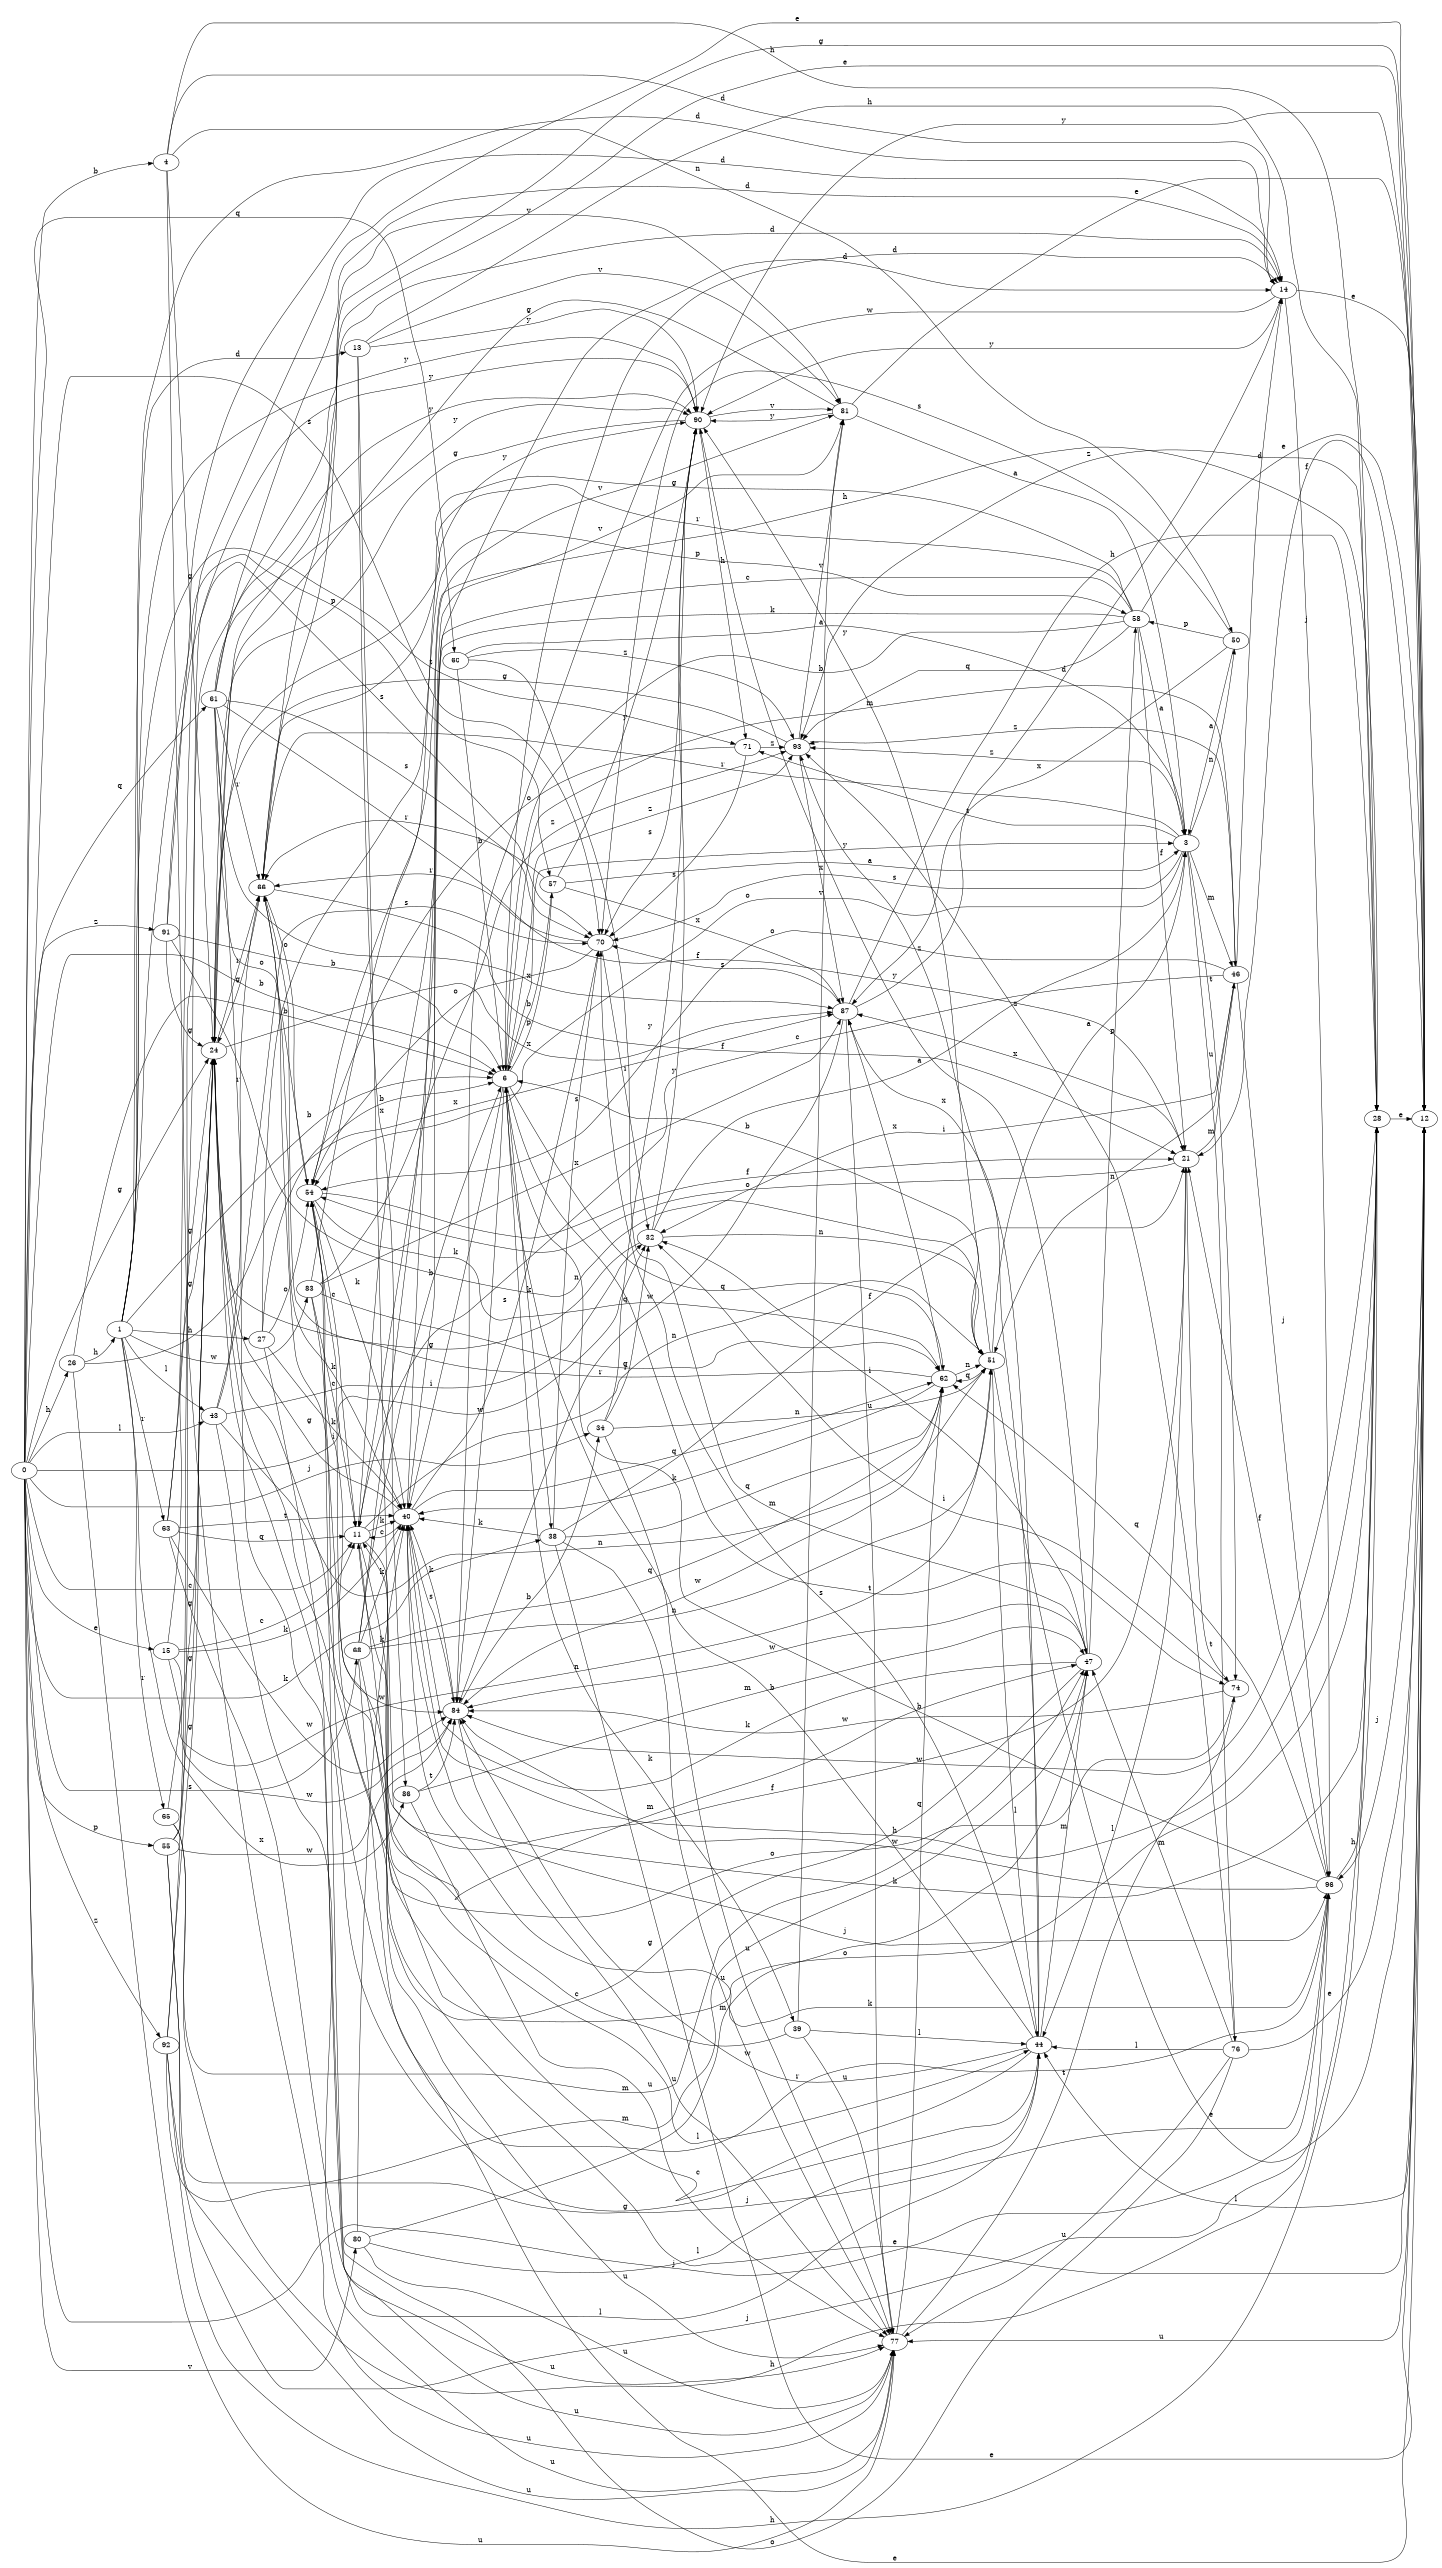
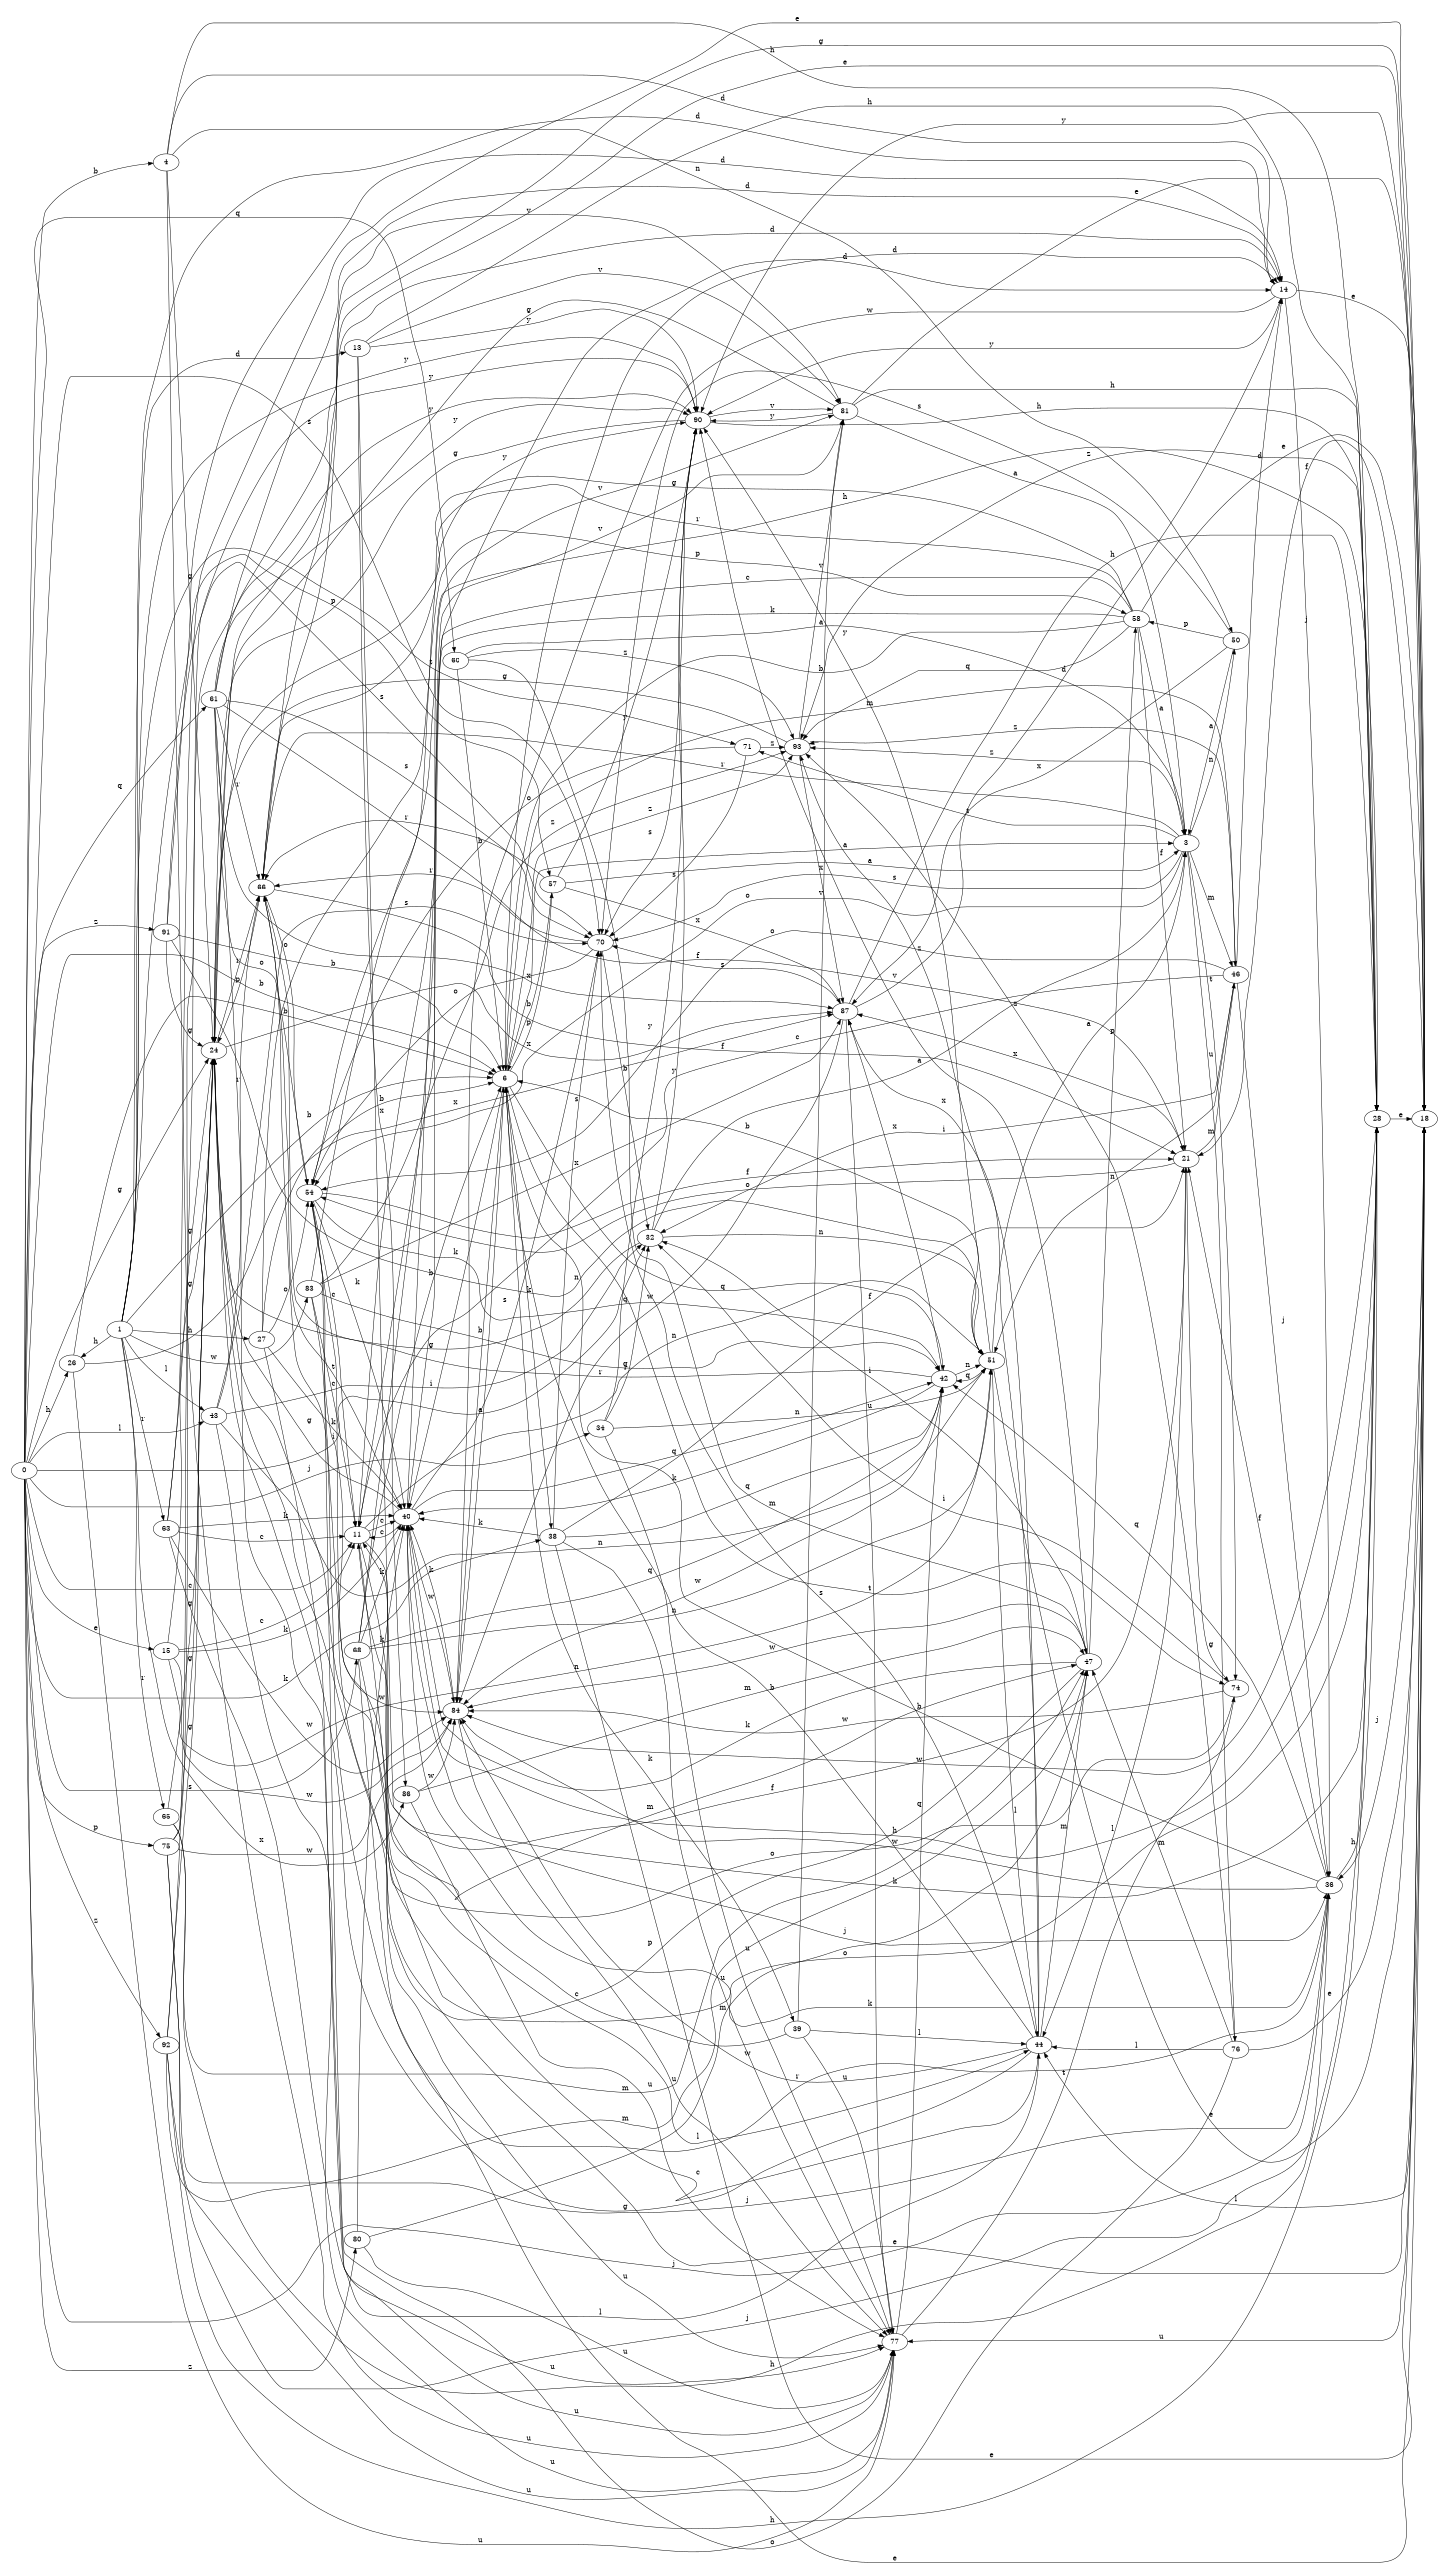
  strict digraph {
    rankdir=LR
    0
    4
    6
    11
    15
    24
    26
    32
    34
-   36 [label=96]
+   36
    38
    43
-   55
+   55 [label=75]
    60
    61
    68
    70
    80
    91
    92
    14
    50
    28
    77
    57
    3
    46
    74
    93
    39
    40
-   62
+   62 [label=42]
    84
-   18 [label=12]
+   18
    21
    44
    51
    81
    66
    87
    47
    90
    54
    1
    13
    27
    63
    65
    71
    83
    86
    58
    76
    0 -> 4 [label=b]
    0 -> 6 [label=b]
    0 -> 11 [label=c]
    0 -> 15 [label=e]
    0 -> 24 [label=g]
    0 -> 26 [label=h]
    0 -> 32 [label=i]
    0 -> 34 [label=j]
    0 -> 36 [label=j]
    0 -> 38 [label=k]
    0 -> 43 [label=l]
    0 -> 55 [label=p]
    0 -> 60 [label=q]
    0 -> 61 [label=q]
    0 -> 68 [label=s]
    0 -> 70 [label=s]
-   0 -> 80 [label=v]
+   0 -> 80 [label=z]
    0 -> 91 [label=z]
    0 -> 92 [label=z]
    4 -> 24 [label=g]
    4 -> 14 [label=d]
    4 -> 50 [label=n]
    4 -> 28 [label=h]
    4 -> 77 [label=u]
    6 -> 38 [label=k]
    6 -> 14 [label=d]
    6 -> 57 [label=p]
-   6 -> 3 [label=y]
+   6 -> 3 [label=a]
    6 -> 46 [label=m]
    6 -> 74 [label=t]
    6 -> 93 [label=z]
    6 -> 39 [label=k]
    6 -> 40 [label=k]
    6 -> 62 [label=q]
-   6 -> 84 [label=w]
-   11 -> 40 [label=k]
+   6 -> 84 [label=a]
+   11 -> 40 [label=c]
    11 -> 18 [label=e]
    11 -> 21 [label=f]
    11 -> 44 [label=l]
    11 -> 51 [label=n]
    11 -> 81 [label=v]
    15 -> 11 [label=c]
    15 -> 24 [label=g]
    15 -> 40 [label=k]
    15 -> 84 [label=w]
    15 -> 51 [label=n]
    24 -> 66 [label=r]
    24 -> 87 [label=x]
    24 -> 47 [label=m]
    26 -> 6 [label=b]
    26 -> 77 [label=u]
    26 -> 87 [label=x]
    32 -> 24 [label=g]
    32 -> 3 [label=a]
    32 -> 51 [label=n]
    32 -> 90 [label=y]
    34 -> 32 [label=i]
    34 -> 77 [label=u]
    34 -> 51 [label=n]
    34 -> 90 [label=y]
    36 -> 6 [label=b]
    36 -> 28 [label=h]
    36 -> 40 [label=k]
    36 -> 62 [label=q]
    36 -> 84 [label=w]
    36 -> 21 [label=f]
    36 -> 66 [label=r]
    38 -> 70 [label=s]
    38 -> 77 [label=u]
    38 -> 40 [label=k]
    38 -> 62 [label=q]
    38 -> 18 [label=e]
    38 -> 21 [label=f]
    43 -> 32 [label=i]
    43 -> 70 [label=s]
    43 -> 77 [label=u]
    43 -> 51 [label=n]
    43 -> 66 [label=r]
    55 -> 24 [label=g]
    55 -> 36 [label=j]
    55 -> 77 [label=u]
    55 -> 84 [label=w]
    55 -> 90 [label=y]
    60 -> 6 [label=b]
    60 -> 3 [label=a]
    60 -> 93 [label=z]
    60 -> 47 [label=m]
    61 -> 70 [label=s]
    61 -> 14 [label=d]
    61 -> 77 [label=u]
    61 -> 21 [label=f]
    61 -> 81 [label=v]
    61 -> 66 [label=r]
    61 -> 87 [label=x]
    61 -> 90 [label=y]
    61 -> 54 [label=o]
    68 -> 6 [label=b]
    68 -> 77 [label=u]
    68 -> 40 [label=k]
    68 -> 62 [label=q]
    68 -> 18 [label=e]
    68 -> 51 [label=n]
    68 -> 81 [label=v]
-   70 -> 32 [label=i]
+   70 -> 32 [label=b]
    70 -> 66 [label=r]
    70 -> 54 [label=o]
    80 -> 77 [label=u]
    80 -> 40 [label=k]
-   80 -> 44 [label=l]
    80 -> 47 [label=m]
    91 -> 6 [label=b]
    91 -> 24 [label=g]
    91 -> 70 [label=s]
    91 -> 14 [label=d]
    91 -> 51 [label=n]
    92 -> 24 [label=g]
    92 -> 36 [label=j]
    92 -> 28 [label=h]
    92 -> 47 [label=m]
    92 -> 90 [label=y]
    14 -> 36 [label=j]
    14 -> 84 [label=w]
    14 -> 18 [label=e]
    14 -> 90 [label=y]
    50 -> 70 [label=s]
    50 -> 3 [label=a]
    50 -> 87 [label=x]
    50 -> 58 [label=p]
    28 -> 93 [label=z]
    28 -> 40 [label=k]
    28 -> 84 [label=w]
    28 -> 18 [label=e]
    28 -> 54 [label=o]
    77 -> 74 [label=t]
    77 -> 62 [label=q]
    57 -> 6 [label=b]
    57 -> 3 [label=a]
    57 -> 66 [label=r]
    57 -> 87 [label=x]
    57 -> 90 [label=y]
    3 -> 70 [label=s]
    3 -> 50 [label=n]
    3 -> 46 [label=m]
    3 -> 74 [label=t]
    3 -> 93 [label=z]
    3 -> 66 [label=r]
    3 -> 54 [label=o]
    3 -> 71 [label=t]
    3 -> 76 [label=u]
    46 -> 11 [label=c]
    46 -> 32 [label=i]
    46 -> 36 [label=j]
    46 -> 14 [label=d]
    46 -> 93 [label=z]
    46 -> 51 [label=n]
    46 -> 54 [label=o]
    74 -> 32 [label=i]
    74 -> 84 [label=w]
    74 -> 54 [label=o]
    93 -> 24 [label=g]
    93 -> 81 [label=v]
    93 -> 87 [label=x]
    39 -> 11 [label=c]
    39 -> 77 [label=u]
    39 -> 44 [label=l]
    39 -> 81 [label=v]
    40 -> 11 [label=c]
    40 -> 24 [label=g]
    40 -> 70 [label=s]
    40 -> 14 [label=d]
    40 -> 28 [label=h]
    40 -> 62 [label=q]
-   40 -> 84 [label=s]
+   40 -> 84 [label=w]
    62 -> 40 [label=k]
    62 -> 84 [label=w]
    62 -> 51 [label=n]
    62 -> 66 [label=r]
    62 -> 87 [label=x]
-   84 -> 34 [label=b]
+   84 -> 6 [label=b]
    84 -> 77 [label=u]
    84 -> 40 [label=k]
    18 -> 24 [label=g]
    18 -> 36 [label=j]
    18 -> 77 [label=u]
    18 -> 21 [label=f]
    18 -> 44 [label=l]
    18 -> 90 [label=y]
    21 -> 46 [label=m]
-   21 -> 74 [label=t]
+   21 -> 74 [label=g]
    21 -> 44 [label=l]
    21 -> 87 [label=x]
    21 -> 54 [label=o]
    44 -> 6 [label=b]
    44 -> 11 [label=c]
    44 -> 24 [label=g]
    44 -> 70 [label=s]
    44 -> 93 [label=z]
    44 -> 84 [label=w]
    44 -> 87 [label=x]
    44 -> 47 [label=m]
    51 -> 6 [label=b]
    51 -> 3 [label=a]
    51 -> 62 [label=q]
    51 -> 18 [label=e]
    51 -> 44 [label=l]
    51 -> 90 [label=y]
    81 -> 24 [label=g]
+   81 -> 28 [label=h]
    81 -> 3 [label=a]
    81 -> 18 [label=e]
    81 -> 90 [label=y]
-   66 -> 24 [label=g]
+   66 -> 24 [label=p]
    66 -> 14 [label=d]
-   66 -> 40 [label=k]
+   66 -> 40 [label=t]
    66 -> 18 [label=e]
    66 -> 21 [label=f]
    66 -> 54 [label=o]
    87 -> 70 [label=s]
    87 -> 14 [label=d]
    87 -> 28 [label=h]
    87 -> 77 [label=u]
    87 -> 84 [label=w]
-   47 -> 24 [label=g]
+   47 -> 24 [label=p]
    47 -> 32 [label=i]
    47 -> 40 [label=k]
    47 -> 84 [label=w]
-   47 -> 90 [label=y]
+   47 -> 90 [label=v]
    47 -> 58 [label=p]
    90 -> 24 [label=g]
    90 -> 70 [label=s]
-   90 -> 71 [label=h]
+   90 -> 28 [label=h]
    90 -> 81 [label=v]
    54 -> 11 [label=c]
    54 -> 28 [label=h]
    54 -> 40 [label=k]
    54 -> 62 [label=q]
    54 -> 21 [label=f]
    1 -> 6 [label=b]
-   26 -> 1 [label=h]
+   1 -> 26 [label=h]
    1 -> 43 [label=l]
    1 -> 14 [label=d]
    1 -> 57 [label=p]
    1 -> 90 [label=y]
    1 -> 13 [label=d]
    1 -> 27 [label=h]
    1 -> 63 [label=r]
    1 -> 65 [label=r]
    1 -> 71 [label=t]
    1 -> 83 [label=w]
    1 -> 86 [label=x]
    13 -> 36 [label=j]
    13 -> 28 [label=h]
    13 -> 81 [label=v]
    13 -> 90 [label=y]
    13 -> 86 [label=x]
    27 -> 6 [label=b]
    27 -> 77 [label=u]
    27 -> 40 [label=k]
    27 -> 54 [label=o]
    27 -> 58 [label=p]
-   63 -> 11 [label=q]
+   63 -> 11 [label=c]
    63 -> 24 [label=g]
-   63 -> 40 [label=t]
+   63 -> 40 [label=k]
    63 -> 84 [label=w]
    63 -> 18 [label=e]
    63 -> 44 [label=l]
    65 -> 24 [label=g]
    65 -> 28 [label=h]
    65 -> 47 [label=m]
    71 -> 70 [label=s]
    71 -> 93 [label=z]
    71 -> 54 [label=o]
    83 -> 11 [label=c]
    83 -> 93 [label=z]
    83 -> 62 [label=q]
    83 -> 84 [label=w]
    83 -> 87 [label=x]
    83 -> 90 [label=y]
    86 -> 77 [label=u]
-   86 -> 84 [label=t]
+   86 -> 84 [label=w]
    86 -> 47 [label=m]
    58 -> 6 [label=b]
    58 -> 11 [label=c]
    58 -> 24 [label=g]
    58 -> 3 [label=a]
    58 -> 93 [label=q]
    58 -> 40 [label=k]
    58 -> 18 [label=e]
    58 -> 21 [label=f]
    58 -> 66 [label=r]
-   76 -> 77 [label=u]
    76 -> 93 [label=z]
    76 -> 18 [label=e]
    76 -> 44 [label=l]
    76 -> 47 [label=m]
    76 -> 54 [label=o]
  }
